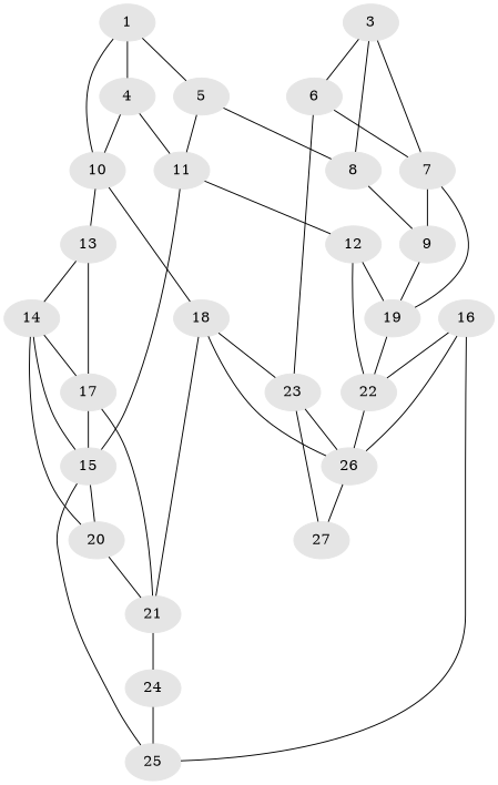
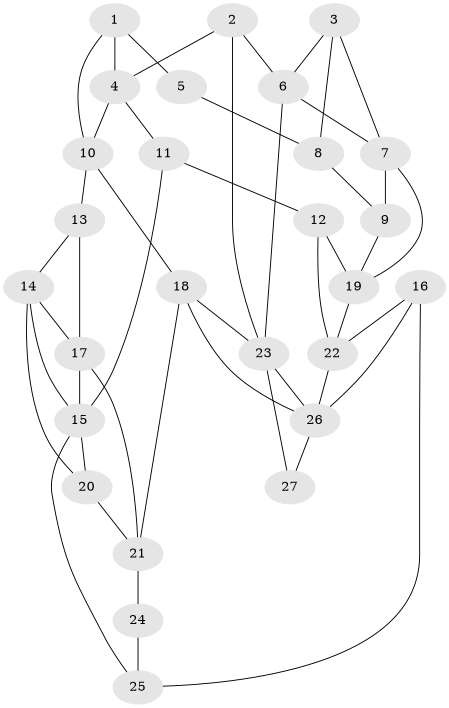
  graph {
    node [color=gray90 style=filled]
    edge [weight=1.0]
    1
    4
    5
    10
    11
    8
+   2
    6
    23
    7
    13
    18
    26
    27
    3
    9
    19
    12
    15
    22
    14
    17
    21
    20
    25
    16
    24
    1 -- 4
    1 -- 5
    1 -- 10
    4 -- 10
    4 -- 11
-   5 -- 11
    5 -- 8 [weight=2.0]
    10 -- 13
    10 -- 18
    11 -- 12
    11 -- 15
    8 -- 9
+   2 -- 4
+   2 -- 6
+   2 -- 23
    6 -- 23
    6 -- 7
    23 -- 26
    23 -- 27
    7 -- 9
    7 -- 19
    13 -- 14
    13 -- 17
    18 -- 23
    18 -- 26
    18 -- 21
    26 -- 27
    3 -- 8
    3 -- 6
    3 -- 7
    9 -- 19
    19 -- 22
    12 -- 19
    12 -- 22
    15 -- 20
    15 -- 25
    22 -- 26
    14 -- 15
    14 -- 17
    14 -- 20
    17 -- 15
    17 -- 21
    21 -- 24
    20 -- 21
    16 -- 26
    16 -- 22
    16 -- 25
    24 -- 25
  }
